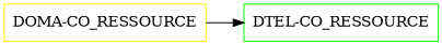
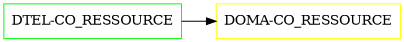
  digraph {
    rankdir=LR
    node [shape=box]
    "DTEL-CO_RESSOURCE" [color=green]
    "DOMA-CO_RESSOURCE" [color=yellow]
-   "DOMA-CO_RESSOURCE" -> "DTEL-CO_RESSOURCE"
+   "DTEL-CO_RESSOURCE" -> "DOMA-CO_RESSOURCE"
  }
